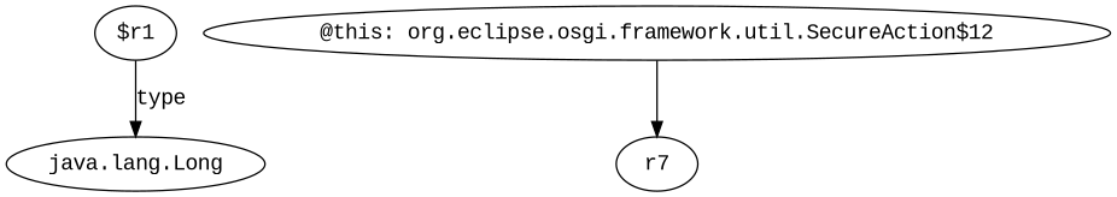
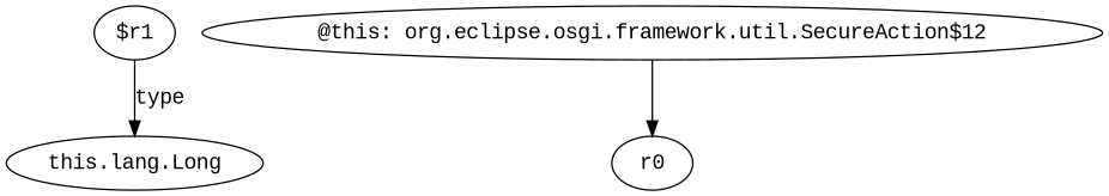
  digraph {
    fontname="Liberation Mono"
    node [fontname="Liberation Mono"]
    edge [fontname="Liberation Mono"]
-   n1 [label="java.lang.Long"]
+   n1 [label="this.lang.Long"]
    n2 [label="$r1"]
    n3 [label="@this: org.eclipse.osgi.framework.util.SecureAction$12"]
-   n4 [label=r7]
+   n4 [label=r0]
    n2 -> n1 [label=type]
    n3 -> n4
  }
